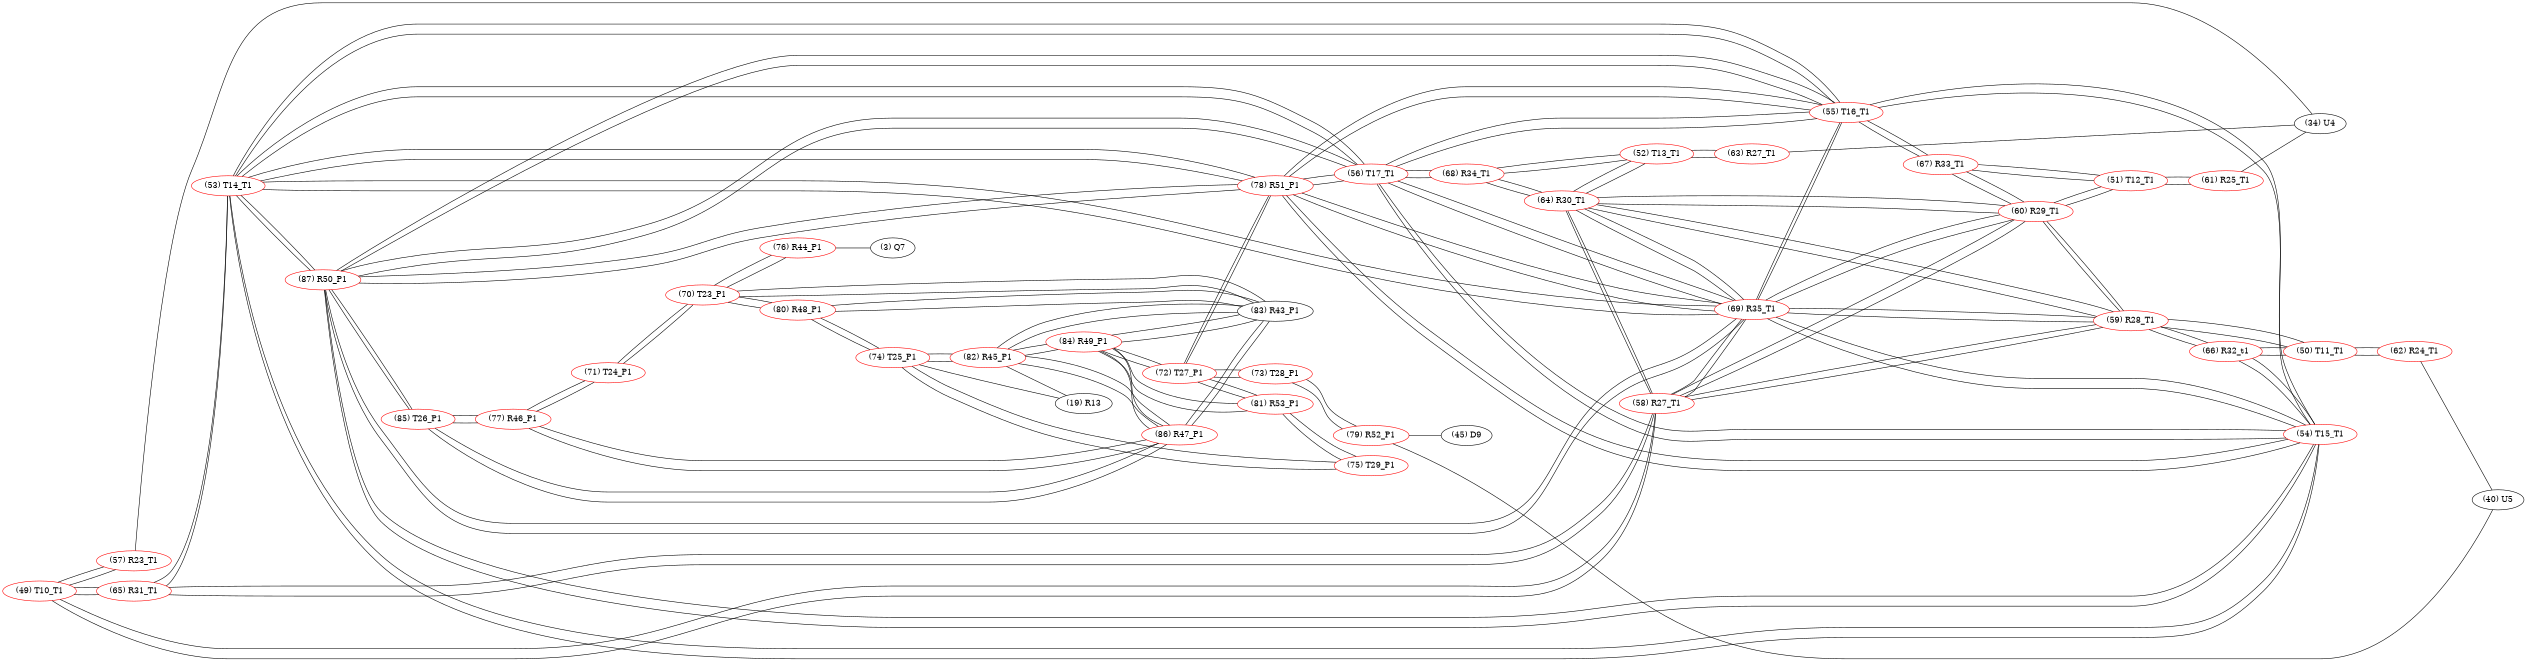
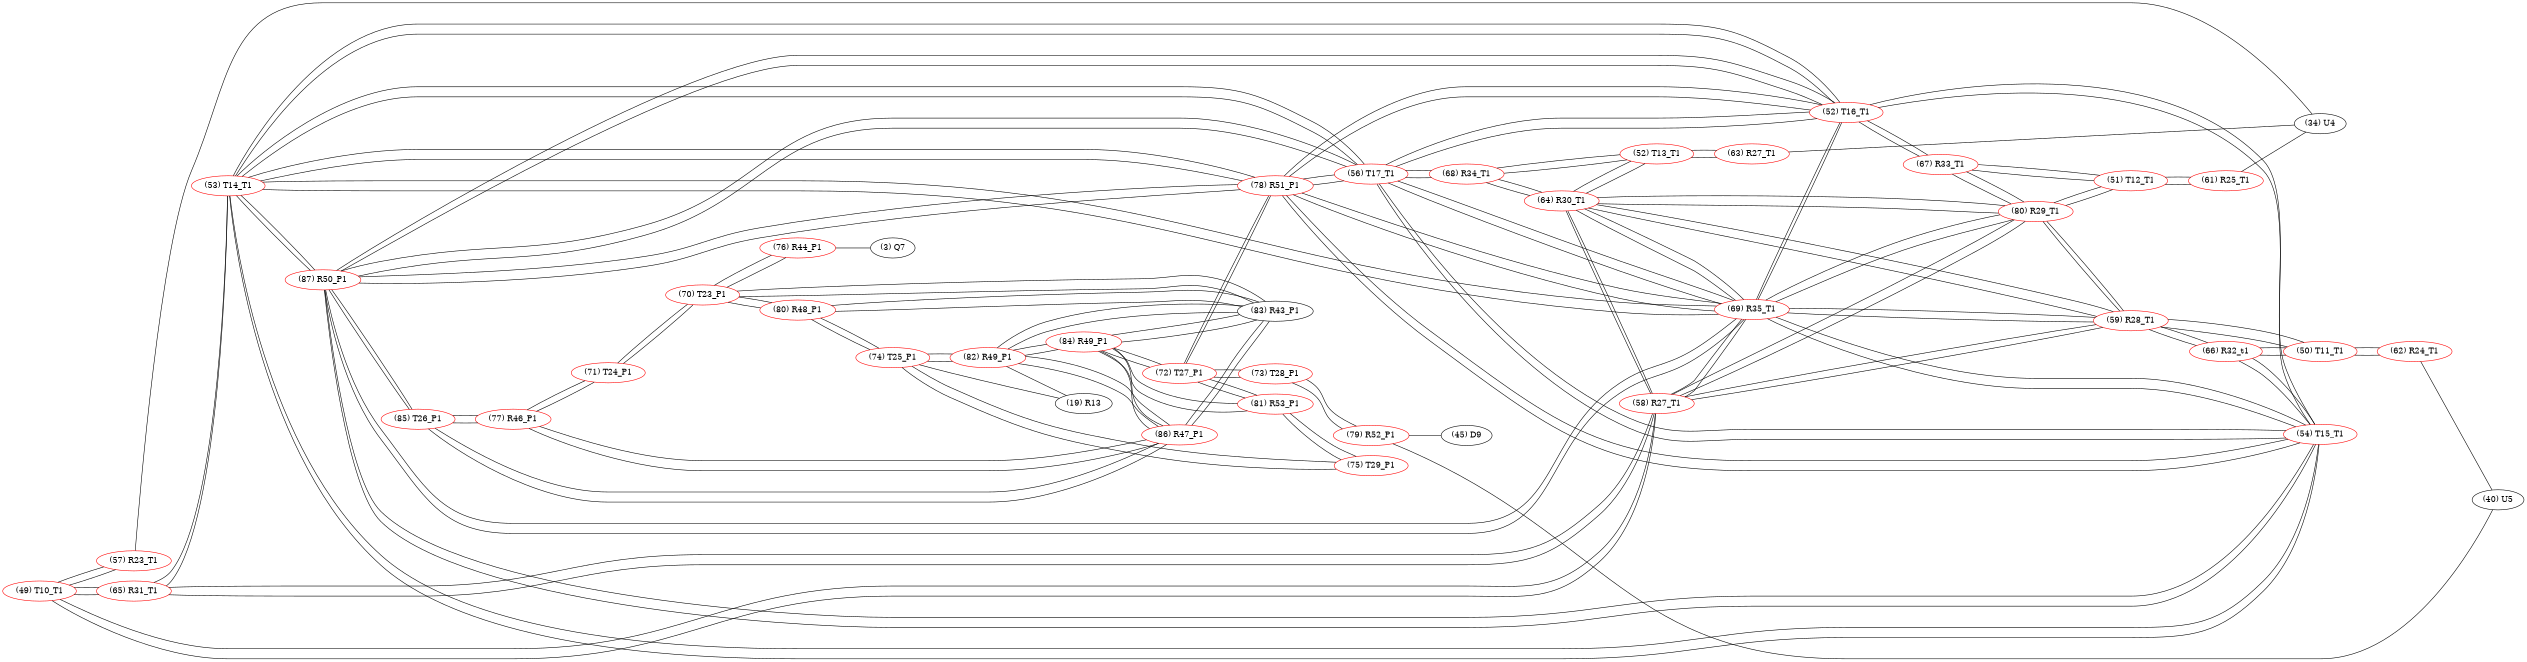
  graph {
    rankdir=LR
    node [color=red]
    n1 [label="(49) T10_T1"]
    n2 [label="(57) R23_T1"]
    n3 [label="(65) R31_T1"]
    n4 [label="(58) R27_T1"]
    n5 [label="(34) U4" color=""]
    n6 [label="(53) T14_T1"]
    n7 [label="(59) R28_T1"]
-   n8 [label="(60) R29_T1"]
+   n8 [label="(80) R29_T1"]
    n9 [label="(64) R30_T1"]
    n10 [label="(69) R35_T1"]
    n11 [label="(54) T15_T1"]
-   n12 [label="(55) T16_T1"]
+   n12 [label="(52) T16_T1"]
    n13 [label="(56) T17_T1"]
    n14 [label="(78) R51_P1"]
    n15 [label="(87) R50_P1"]
    n16 [label="(50) T11_T1"]
    n17 [label="(66) R32_t1"]
    n18 [label="(51) T12_T1"]
    n19 [label="(67) R33_T1"]
    n20 [label="(52) T13_T1"]
    n21 [label="(68) R34_T1"]
    n22 [label="(62) R24_T1"]
    n23 [label="(40) U5" color=""]
    n24 [label="(61) R25_T1"]
    n25 [label="(63) R27_T1"]
    n26 [label="(72) T27_P1"]
    n27 [label="(85) T26_P1"]
    n28 [label="(84) R49_P1"]
    n29 [label="(73) T28_P1"]
    n30 [label="(81) R53_P1"]
    n31 [label="(86) R47_P1"]
    n32 [label="(77) R46_P1"]
    n33 [label="(70) T23_P1"]
    n34 [label="(80) R48_P1"]
    n35 [color=black label="(83) R43_P1"]
    n36 [label="(71) T24_P1"]
    n37 [label="(76) R44_P1"]
    n38 [label="(74) T25_P1"]
-   n39 [label="(82) R45_P1"]
+   n39 [label="(82) R49_P1"]
    n40 [label="(3) Q7" color=""]
    n41 [label="(75) T29_P1"]
    n42 [label="(19) R13" color=""]
    n43 [label="(79) R52_P1"]
    n44 [label="(45) D9" color=""]
    n1 -- n2
    n1 -- n3
    n1 -- n4
    n2 -- n1
    n2 -- n5
    n3 -- n1
    n3 -- n4
    n3 -- n6
    n4 -- n1
    n4 -- n3
    n4 -- n7
    n4 -- n8
    n4 -- n9
    n4 -- n10
    n6 -- n3
    n6 -- n10
    n6 -- n11
    n6 -- n12
    n6 -- n13
    n6 -- n14
    n6 -- n15
    n7 -- n4
    n7 -- n8
    n7 -- n9
    n7 -- n10
    n7 -- n16
    n7 -- n17
    n8 -- n4
    n8 -- n7
    n8 -- n9
    n8 -- n10
    n8 -- n18
    n8 -- n19
    n9 -- n4
    n9 -- n7
    n9 -- n8
    n9 -- n10
    n9 -- n20
    n9 -- n21
    n10 -- n4
    n10 -- n6
    n10 -- n7
    n10 -- n8
    n10 -- n9
    n10 -- n11
    n10 -- n12
    n10 -- n13
    n10 -- n14
    n10 -- n15
    n11 -- n6
    n11 -- n10
    n11 -- n12
    n11 -- n13
    n11 -- n14
    n11 -- n15
    n11 -- n17
    n12 -- n6
    n12 -- n10
    n12 -- n11
    n12 -- n13
    n12 -- n14
    n12 -- n15
    n12 -- n19
    n13 -- n6
    n13 -- n10
    n13 -- n11
    n13 -- n12
    n13 -- n14
    n13 -- n15
    n13 -- n21
    n14 -- n6
    n14 -- n10
    n14 -- n11
    n14 -- n12
    n14 -- n13
    n14 -- n15
    n14 -- n26
    n15 -- n6
    n15 -- n10
    n15 -- n11
    n15 -- n12
    n15 -- n13
    n15 -- n14
    n15 -- n27
    n16 -- n7
    n16 -- n17
    n16 -- n22
    n17 -- n7
    n17 -- n11
    n17 -- n16
    n18 -- n8
    n18 -- n19
    n18 -- n24
    n19 -- n8
    n19 -- n12
    n19 -- n18
    n20 -- n9
    n20 -- n21
    n20 -- n25
    n21 -- n9
    n21 -- n13
    n21 -- n20
    n22 -- n16
    n22 -- n23
    n24 -- n5
    n24 -- n18
    n25 -- n5
    n25 -- n20
    n26 -- n14
    n26 -- n28
    n26 -- n29
    n26 -- n30
    n27 -- n15
    n27 -- n31
    n27 -- n32
    n28 -- n26
    n28 -- n30
    n28 -- n31
    n28 -- n35
    n28 -- n39
    n29 -- n26
    n29 -- n43
    n30 -- n26
    n30 -- n28
    n30 -- n41
    n31 -- n27
    n31 -- n28
    n31 -- n32
    n31 -- n35
    n31 -- n39
    n32 -- n27
    n32 -- n31
    n32 -- n36
    n33 -- n34
    n33 -- n35
    n33 -- n36
    n33 -- n37
    n34 -- n33
    n34 -- n35
    n34 -- n38
    n35 -- n28
    n35 -- n31
    n35 -- n33
    n35 -- n34
    n35 -- n39
    n36 -- n32
    n36 -- n33
    n37 -- n33
    n37 -- n40
    n38 -- n34
    n38 -- n39
    n38 -- n41
    n38 -- n42
    n39 -- n28
    n39 -- n31
    n39 -- n35
    n39 -- n38
    n39 -- n42
    n41 -- n30
    n41 -- n38
    n43 -- n23
    n43 -- n29
    n43 -- n44
  }
